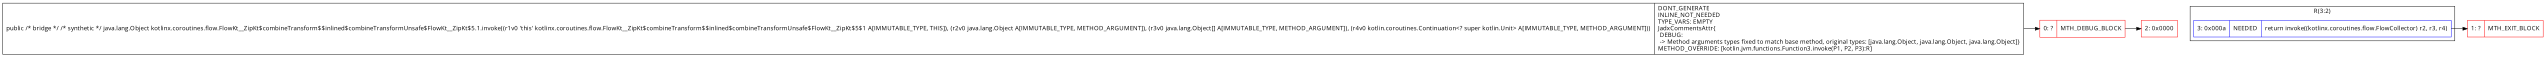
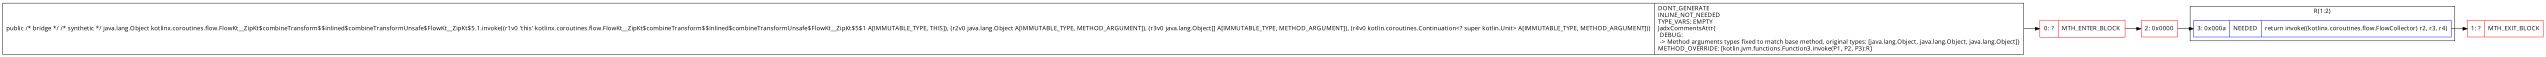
  digraph {
    fontname="Open Sans"
    rankdir=LR
    node [color=red fontname="Open Sans" shape=record]
    edge [fontname="Open Sans"]
    n1 [color=blue label="{3\:\ 0x000a|NEEDED\l|return invoke((kotlinx.coroutines.flow.FlowCollector) r2, r3, r4)\l}"]
    n2 [label="{1\:\ ?|MTH_EXIT_BLOCK\l}"]
-   n3 [label="{0\:\ ?|MTH_DEBUG_BLOCK\l}"]
+   n3 [label="{0\:\ ?|MTH_ENTER_BLOCK\l}"]
    n4 [label="{2\:\ 0x0000}"]
    n5 [label="{public \/* bridge *\/ \/* synthetic *\/ java.lang.Object kotlinx.coroutines.flow.FlowKt__ZipKt$combineTransform$$inlined$combineTransformUnsafe$FlowKt__ZipKt$5.1.invoke((r1v0 'this' kotlinx.coroutines.flow.FlowKt__ZipKt$combineTransform$$inlined$combineTransformUnsafe$FlowKt__ZipKt$5$1 A[IMMUTABLE_TYPE, THIS]), (r2v0 java.lang.Object A[IMMUTABLE_TYPE, METHOD_ARGUMENT]), (r3v0 java.lang.Object[] A[IMMUTABLE_TYPE, METHOD_ARGUMENT]), (r4v0 kotlin.coroutines.Continuation\<? super kotlin.Unit\> A[IMMUTABLE_TYPE, METHOD_ARGUMENT]))  | DONT_GENERATE\lINLINE_NOT_NEEDED\lTYPE_VARS: EMPTY\lJadxCommentsAttr\{\l DEBUG: \l \-\> Method arguments types fixed to match base method, original types: [java.lang.Object, java.lang.Object, java.lang.Object]\}\lMETHOD_OVERRIDE: [kotlin.jvm.functions.Function3.invoke(P1, P2, P3):R]\l}" color=""]
    subgraph cluster_1 {
-     label="R(3:2)"
+     label="R(1:2)"
      n1
    }
    n1 -> n2
    n3 -> n4
+   n4 -> n1
    n5 -> n3
  }
